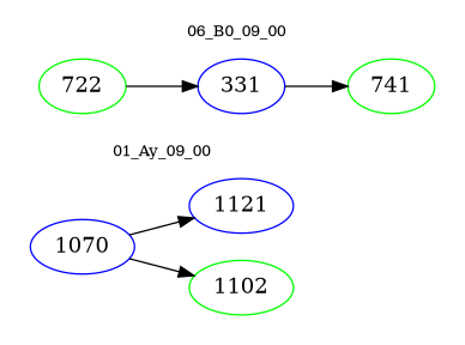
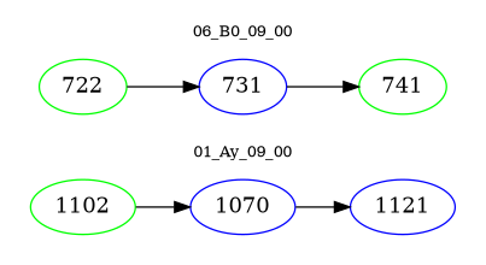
  digraph {
    rankdir=LR
    node [color=green]
    edge [color=black]
    n1 [label=1102]
    n2 [color=blue label=1070]
    n3 [color=blue label=1121]
    n4 [label=722]
-   n5 [color=blue label=331]
+   n5 [color=blue label=731]
    n6 [label=741]
    subgraph cluster_1 {
      color=white
      fontsize=10
      label="01_Ay_09_00"
      n1
      n2
      n3
    }
    subgraph cluster_2 {
      color=white
      fontsize=10
      label="06_B0_09_00"
      n4
      n5
      n6
    }
-   n2 -> n1
+   n1 -> n2
    n2 -> n3
    n4 -> n5
    n5 -> n6
  }
